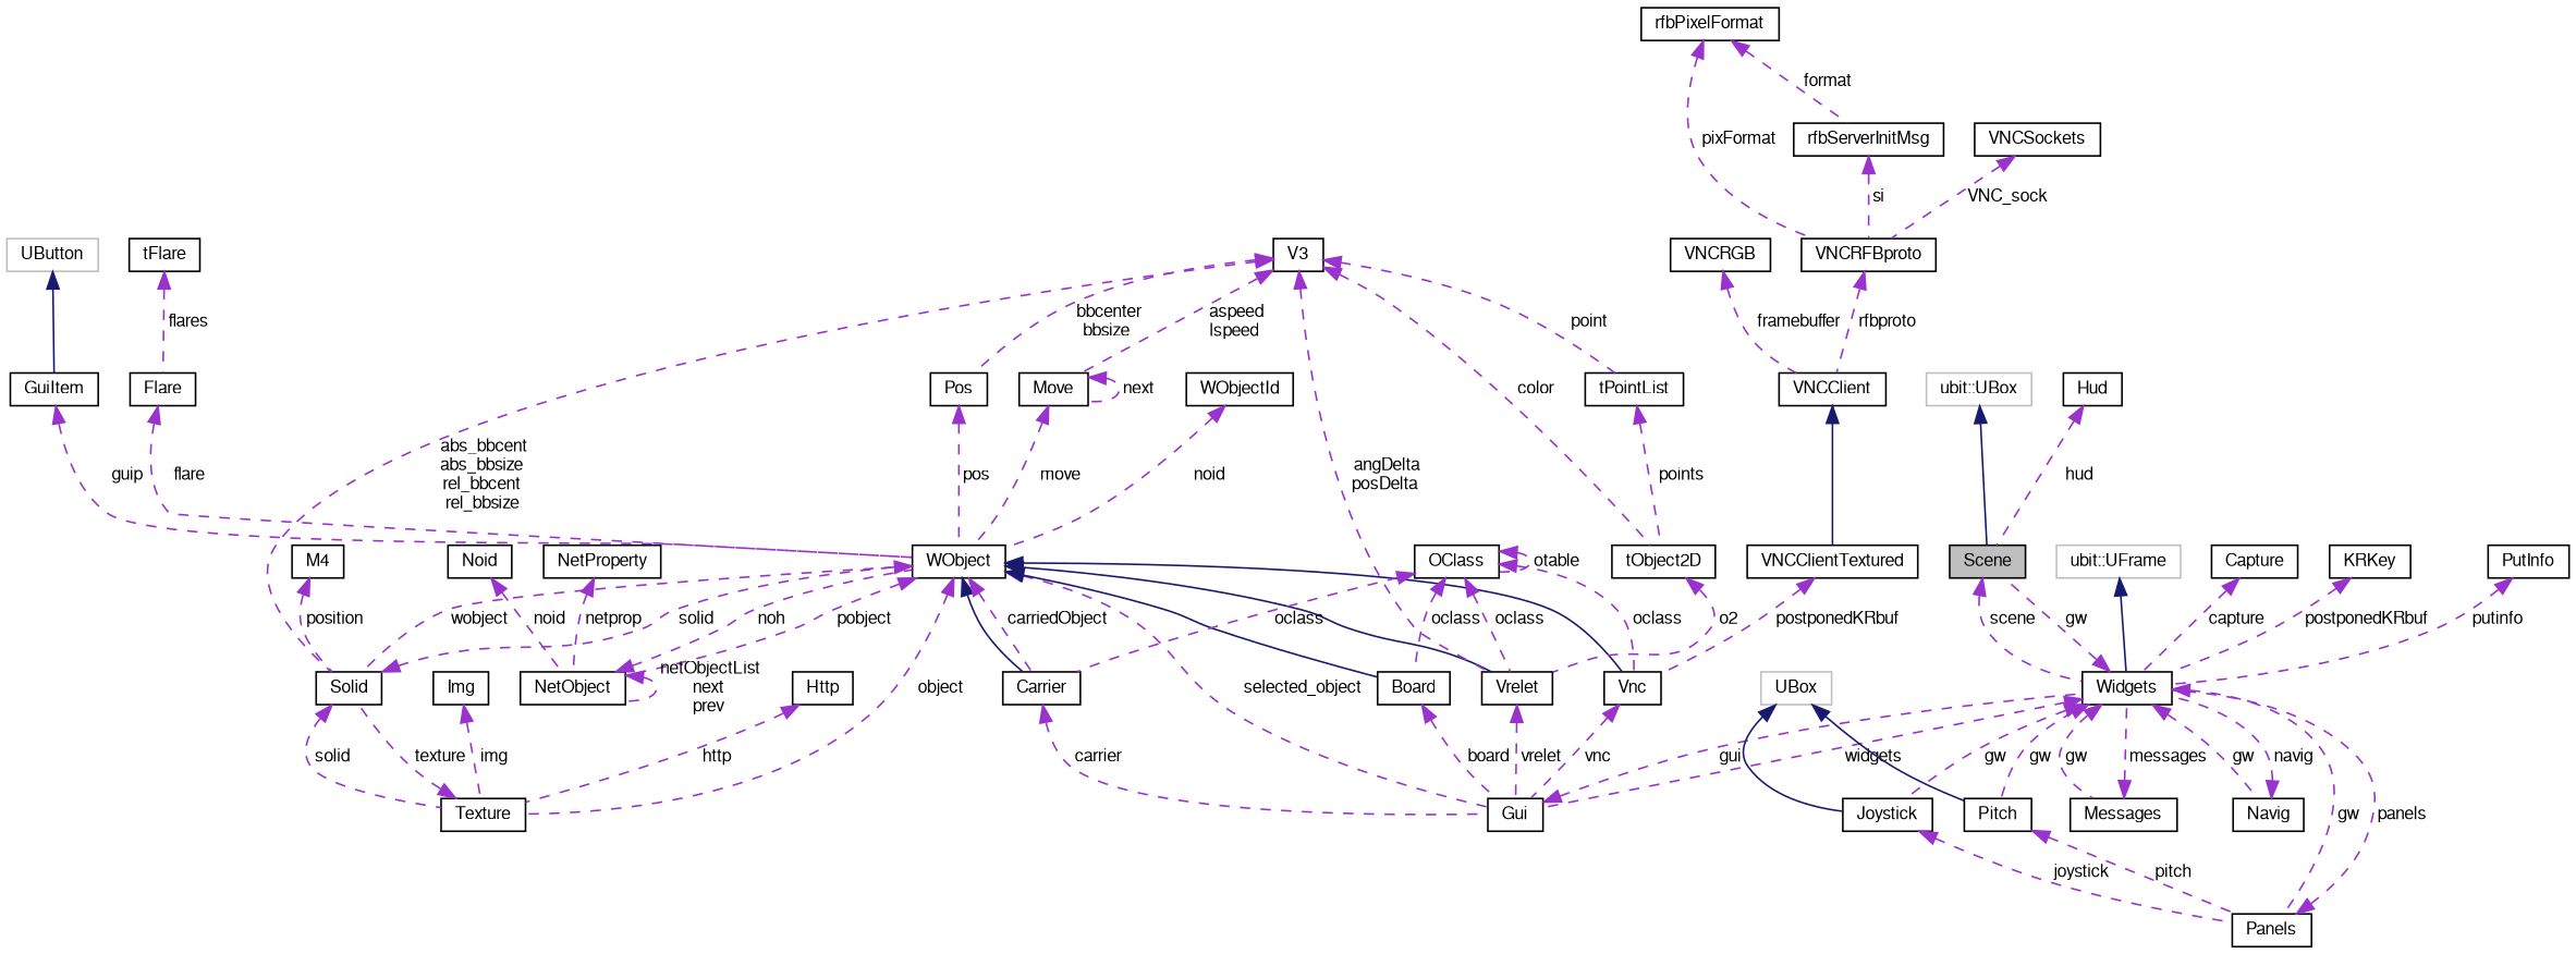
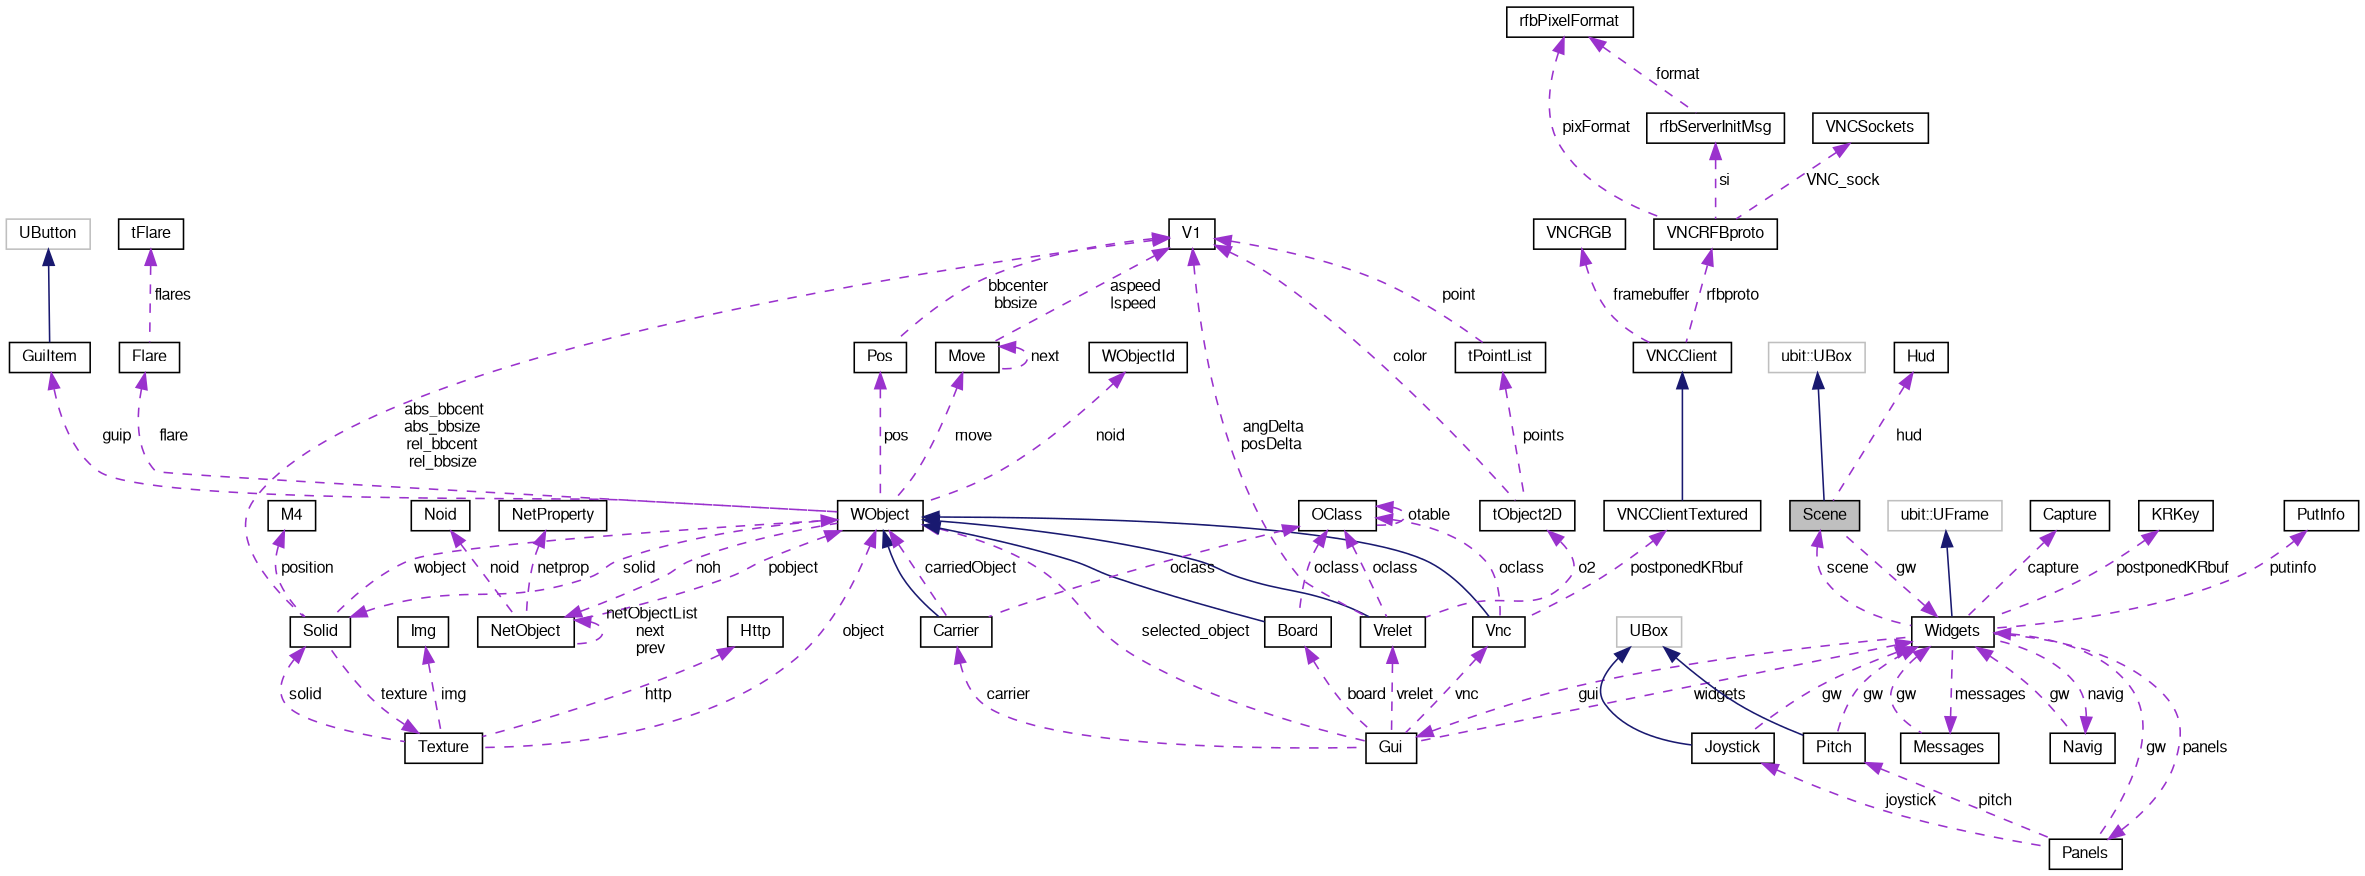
  digraph {
    node [color=black fontname=FreeSans fontsize=10 shape=record]
    edge [color=darkorchid3 dir=back fontname=FreeSans fontsize=10 labelfontname=FreeSans labelfontsize=10 style=dashed]
    n1 [fillcolor=grey75 fontcolor=black height=0.2 label=Scene style=filled width=0.4]
    n2 [height=0.2 label=Widgets width=0.4]
    n3 [height=0.2 label=Messages width=0.4]
    n4 [height=0.2 label=Gui width=0.4]
    n5 [height=0.2 label=Navig width=0.4]
    n6 [height=0.2 label=Panels width=0.4]
    n7 [height=0.2 label=Joystick width=0.4]
    n8 [height=0.2 label=Pitch width=0.4]
    n9 [color=grey75 height=0.2 label="ubit::UBox" width=0.4]
    n10 [height=0.2 label=Hud width=0.4]
    n11 [color=grey75 height=0.2 label="ubit::UFrame" width=0.4]
    n12 [height=0.2 label=Capture width=0.4]
    n13 [height=0.2 label=KRKey width=0.4]
    n14 [height=0.2 label=Board width=0.4]
    n15 [height=0.2 label=WObject width=0.4]
    n16 [height=0.2 label=NetObject width=0.4]
    n17 [height=0.2 label=Solid width=0.4]
    n18 [height=0.2 label=Texture width=0.4]
    n19 [height=0.2 label=Vnc width=0.4]
    n20 [height=0.2 label=Carrier width=0.4]
    n21 [height=0.2 label=Vrelet width=0.4]
    n22 [height=0.2 label=Move width=0.4]
-   n23 [height=0.2 label=V3 width=0.4]
+   n23 [height=0.2 label=V1 width=0.4]
    n24 [height=0.2 label=Pos width=0.4]
    n25 [height=0.2 label=tObject2D width=0.4]
    n26 [height=0.2 label=tPointList width=0.4]
    n27 [height=0.2 label=WObjectId width=0.4]
    n28 [height=0.2 label=NetProperty width=0.4]
    n29 [height=0.2 label=Noid width=0.4]
    n30 [height=0.2 label=Http width=0.4]
    n31 [height=0.2 label=Img width=0.4]
    n32 [height=0.2 label=M4 width=0.4]
    n33 [height=0.2 label=GuiItem width=0.4]
    n34 [color=grey75 height=0.2 label=UButton width=0.4]
    n35 [height=0.2 label=Flare width=0.4]
    n36 [height=0.2 label=tFlare width=0.4]
    n37 [height=0.2 label=OClass width=0.4]
    n38 [height=0.2 label=VNCClientTextured width=0.4]
    n39 [height=0.2 label=VNCClient width=0.4]
    n40 [height=0.2 label=VNCRGB width=0.4]
    n41 [height=0.2 label=VNCRFBproto width=0.4]
    n42 [height=0.2 label=rfbServerInitMsg width=0.4]
    n43 [height=0.2 label=rfbPixelFormat width=0.4]
    n44 [height=0.2 label=VNCSockets width=0.4]
    n45 [height=0.2 label=PutInfo width=0.4]
    n46 [color=grey75 height=0.2 label=UBox width=0.4]
    n1 -> n2 [label=" scene"]
    n2 -> n1 [label=" gw"]
    n2 -> n3 [label=" gw"]
    n2 -> n4 [label=" widgets"]
    n2 -> n5 [label=" gw"]
    n2 -> n6 [label=" gw"]
    n2 -> n7 [label=" gw"]
    n2 -> n8 [label=" gw"]
    n3 -> n2 [label=" messages"]
    n4 -> n2 [label=" gui"]
    n5 -> n2 [label=" navig"]
    n6 -> n2 [label=" panels"]
    n7 -> n6 [label=" joystick"]
    n8 -> n6 [label=" pitch"]
    n9 -> n1 [color=midnightblue style=solid]
    n10 -> n1 [label=" hud"]
    n11 -> n2 [color=midnightblue style=solid]
    n12 -> n2 [label=" capture"]
    n13 -> n2 [label=" postponedKRbuf"]
    n14 -> n4 [label=" board"]
    n15 -> n4 [label=" selected_object"]
    n15 -> n14 [color=midnightblue style=solid]
    n15 -> n16 [label=" pobject"]
    n15 -> n17 [label=" wobject"]
    n15 -> n18 [label=" object"]
    n15 -> n19 [color=midnightblue style=solid]
    n15 -> n20 [color=midnightblue style=solid]
    n15 -> n20 [label=" carriedObject"]
    n15 -> n21 [color=midnightblue style=solid]
    n16 -> n15 [label=" noh"]
    n16 -> n16 [label=" netObjectList\nnext\nprev"]
    n17 -> n15 [label=" solid"]
    n17 -> n18 [label=" solid"]
    n18 -> n17 [label=" texture"]
    n19 -> n4 [label=" vnc"]
    n20 -> n4 [label=" carrier"]
    n21 -> n4 [label=" vrelet"]
    n22 -> n15 [label=" move"]
    n22 -> n22 [label=" next"]
    n23 -> n17 [label=" abs_bbcent\nabs_bbsize\nrel_bbcent\nrel_bbsize"]
    n23 -> n21 [label=" angDelta\nposDelta"]
    n23 -> n22 [label=" aspeed\nlspeed"]
    n23 -> n24 [label=" bbcenter\nbbsize"]
    n23 -> n25 [label=" color"]
    n23 -> n26 [label=" point"]
    n24 -> n15 [label=" pos"]
    n25 -> n21 [label=" o2"]
    n26 -> n25 [label=" points"]
    n27 -> n15 [label=" noid"]
    n28 -> n16 [label=" netprop"]
    n29 -> n16 [label=" noid"]
    n30 -> n18 [label=" http"]
    n31 -> n18 [label=" img"]
    n32 -> n17 [label=" position"]
    n33 -> n15 [label=" guip"]
    n34 -> n33 [color=midnightblue style=solid]
    n35 -> n15 [label=" flare"]
    n36 -> n35 [label=" flares"]
    n37 -> n14 [label=" oclass"]
    n37 -> n19 [label=" oclass"]
    n37 -> n20 [label=" oclass"]
    n37 -> n21 [label=" oclass"]
    n37 -> n37 [label=" otable"]
    n38 -> n19 [label=" postponedKRbuf"]
    n39 -> n38 [color=midnightblue style=solid]
    n40 -> n39 [label=" framebuffer"]
    n41 -> n39 [label=" rfbproto"]
    n42 -> n41 [label=" si"]
    n43 -> n41 [label=" pixFormat"]
    n43 -> n42 [label=" format"]
    n44 -> n41 [label=" VNC_sock"]
    n45 -> n2 [label=" putinfo"]
    n46 -> n7 [color=midnightblue style=solid]
    n46 -> n8 [color=midnightblue style=solid]
  }
